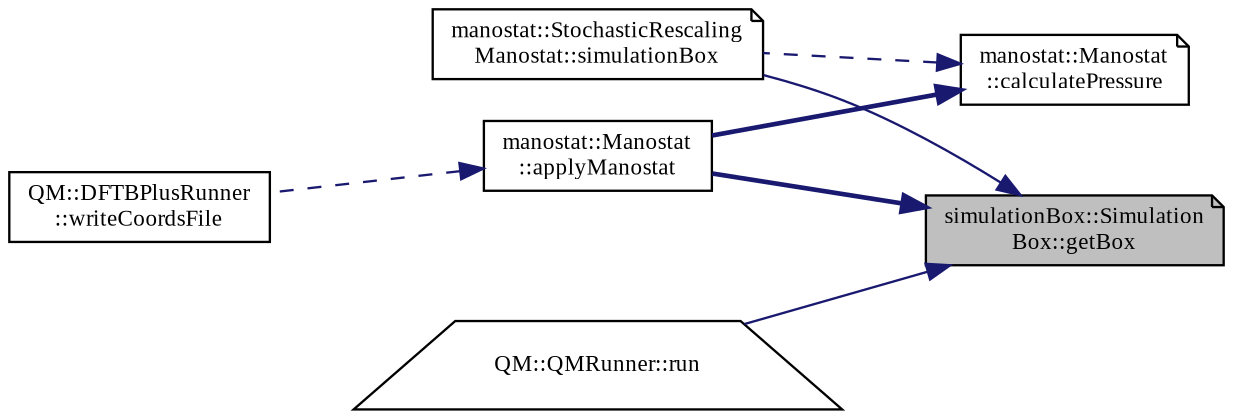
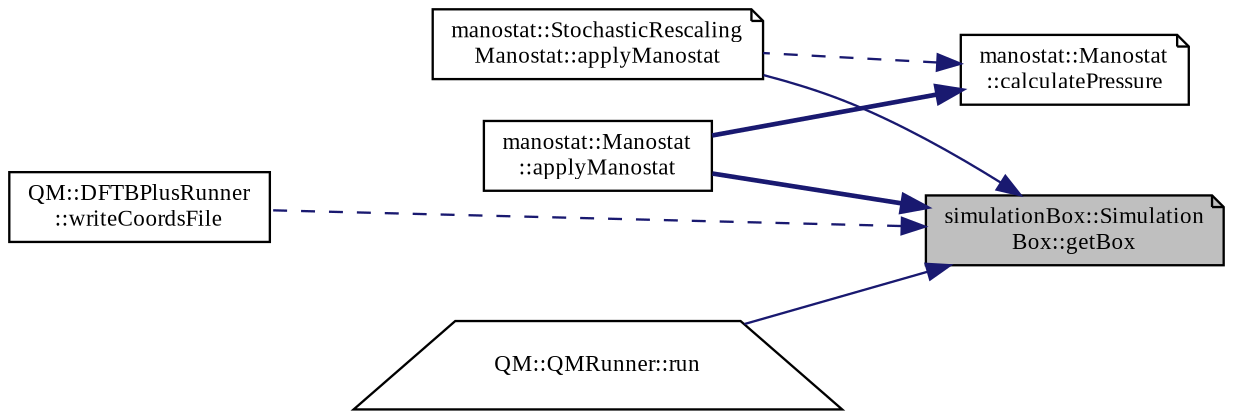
  digraph {
    fontname="Liberation Serif"
    rankdir=RL
    node [color=black fillcolor=white fontname="Liberation Serif" fontsize=10 shape=note style=filled]
    edge [color=midnightblue dir=back fontname="Liberation Serif" fontsize=10 labelfontname=Helvetica labelfontsize=10 style=solid]
    n1 [fillcolor=grey75 fontcolor=black height=0.2 label="simulationBox::Simulation\lBox::getBox" width=0.4]
-   n2 [height=0.2 label="manostat::StochasticRescaling\lManostat::simulationBox" width=0.4]
+   n2 [height=0.2 label="manostat::StochasticRescaling\lManostat::applyManostat" width=0.4]
    n3 [height=0.2 label="QM::QMRunner::run" shape=trapezium width=0.4]
    n4 [height=0.2 label="QM::DFTBPlusRunner\l::writeCoordsFile" shape=box width=0.4]
    n5 [height=0.2 label="manostat::Manostat\l::applyManostat" shape=box width=0.4]
    n6 [height=0.2 label="manostat::Manostat\l::calculatePressure" width=0.4]
    n1 -> n2
    n1 -> n3
-   n5 -> n4 [style=dashed]
+   n1 -> n4 [style=dashed]
    n1 -> n5 [style=bold]
    n6 -> n2 [style=dashed]
    n6 -> n5 [style=bold]
  }
